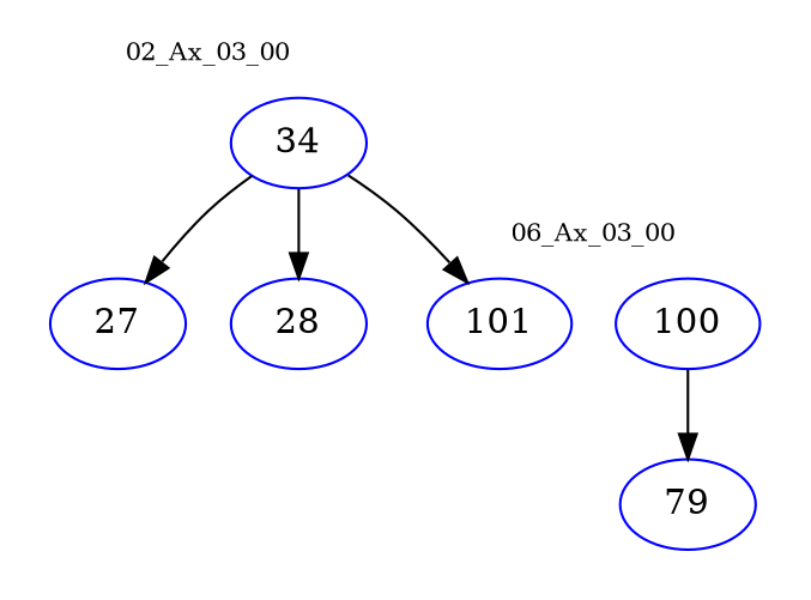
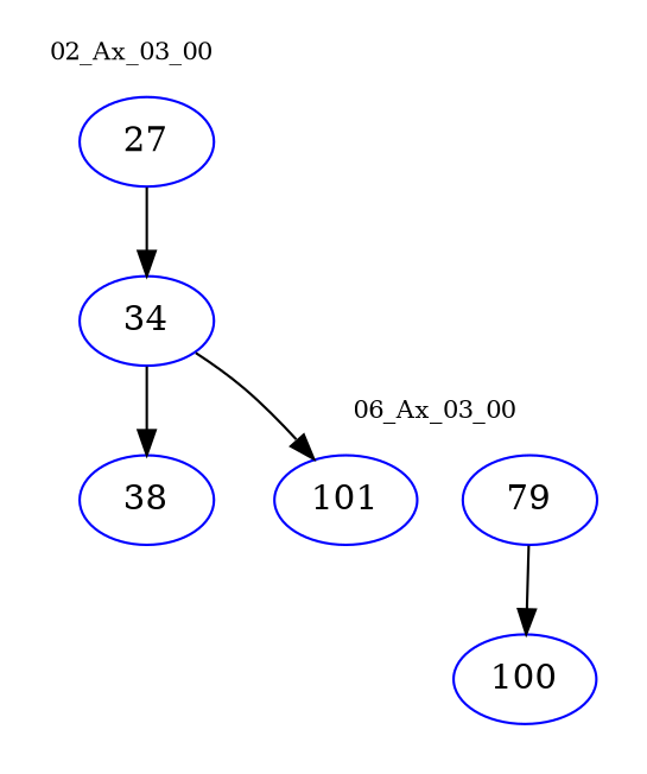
  digraph {
    node [color=blue]
    edge [color=black]
    n1 [label=34]
    n2 [label=27]
-   n3 [label=28]
+   n3 [label=38]
    n4 [label=100]
    n5 [label=79]
    n6 [label=101]
    subgraph cluster_1 {
      color=white
      fontsize=10
      label="02_Ax_03_00"
      n1
      n2
      n3
    }
    subgraph cluster_2 {
      color=white
      fontsize=10
      label="06_Ax_03_00"
      n4
      n5
      n6
    }
-   n1 -> n2
+   n2 -> n1
    n1 -> n3
    n1 -> n6
-   n4 -> n5
+   n5 -> n4
  }
